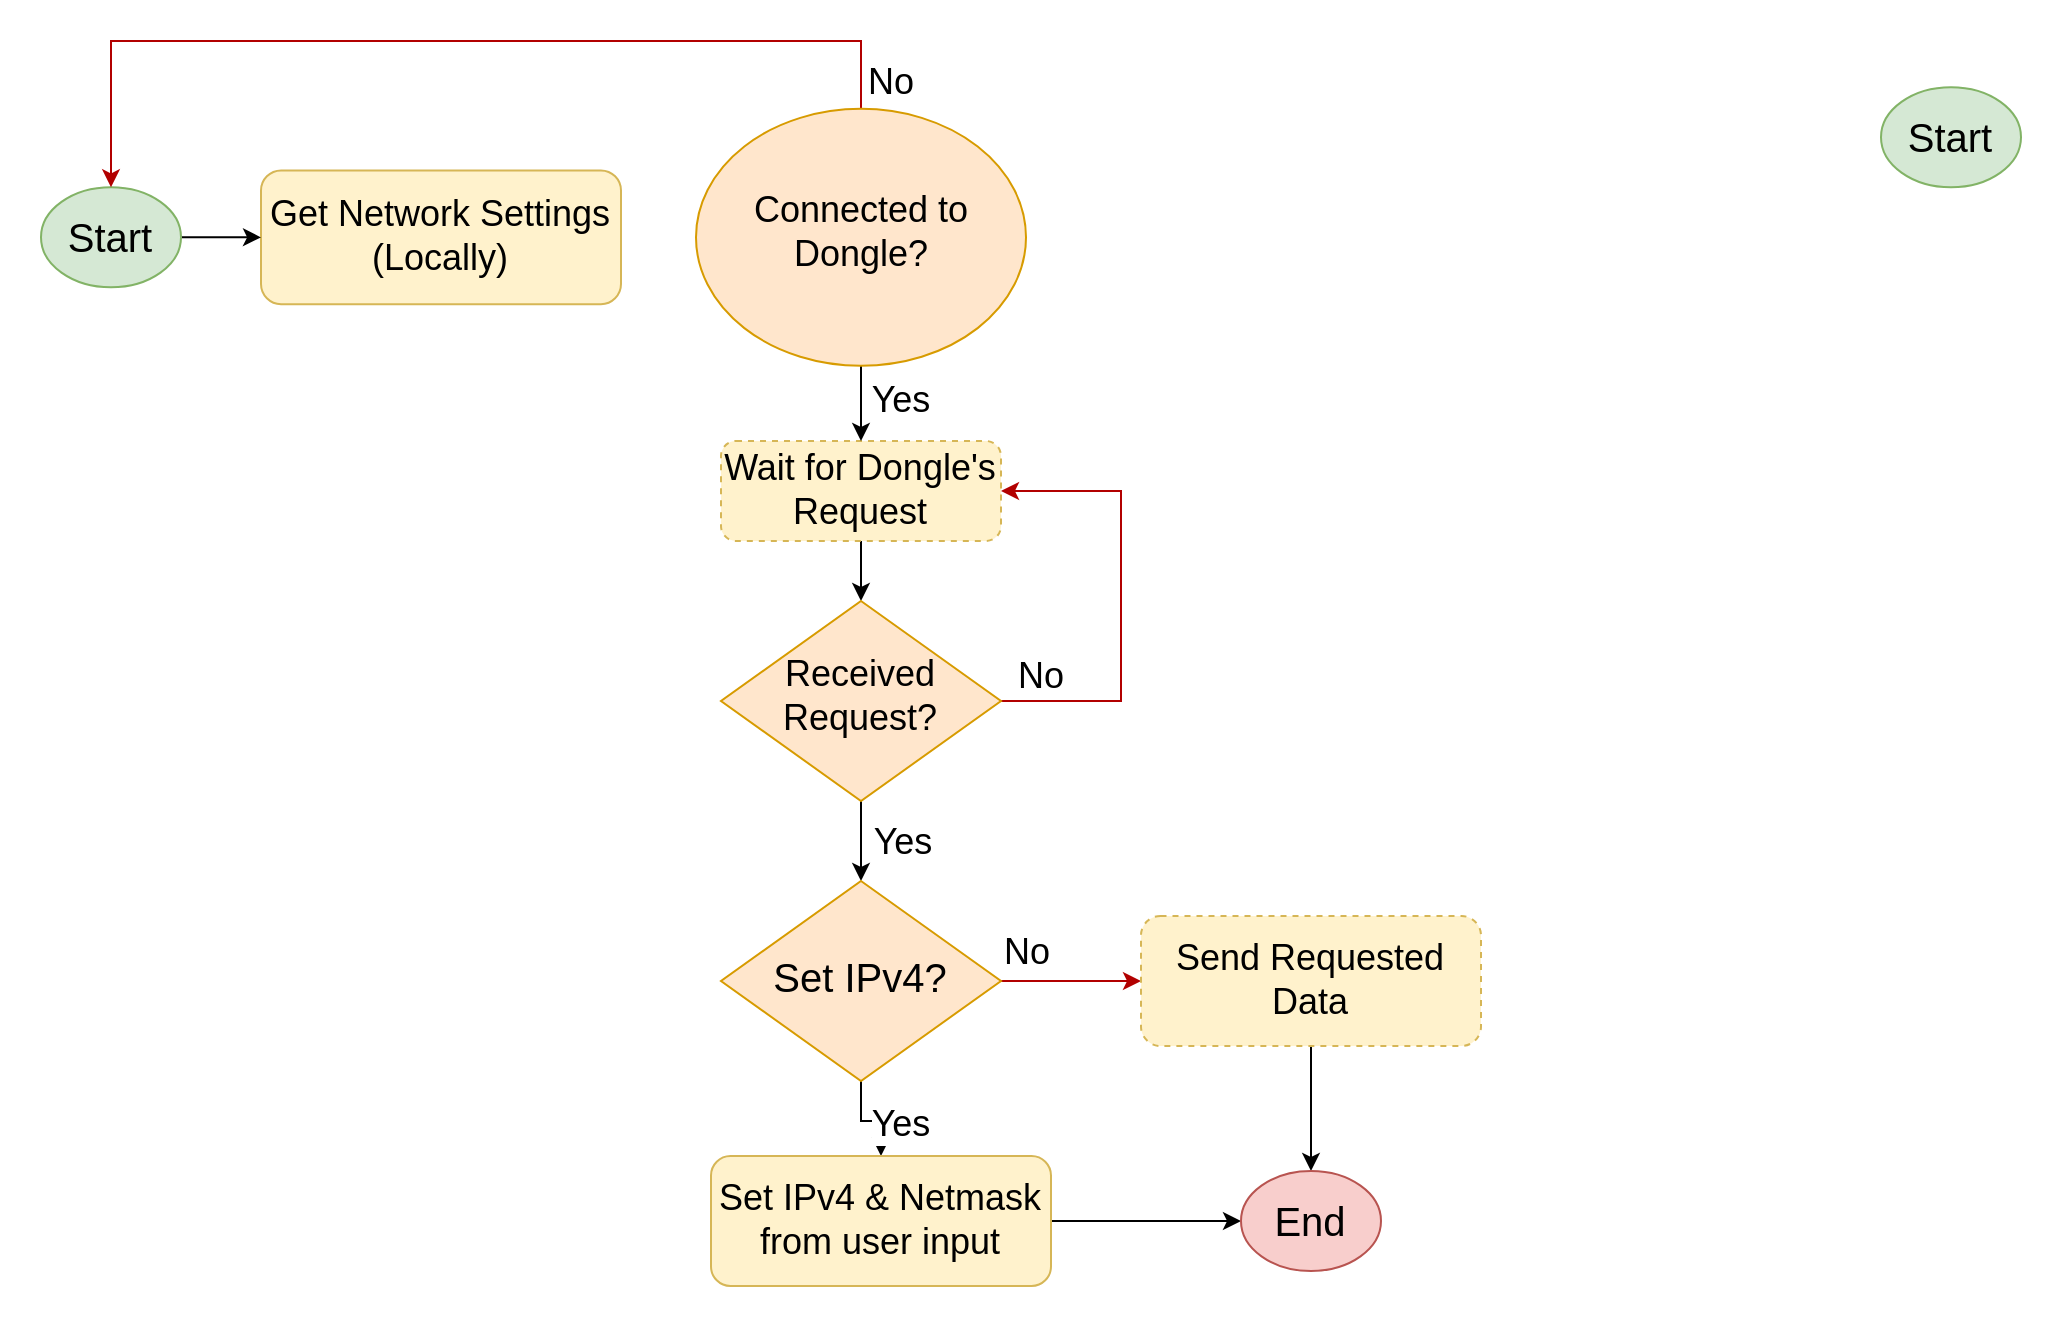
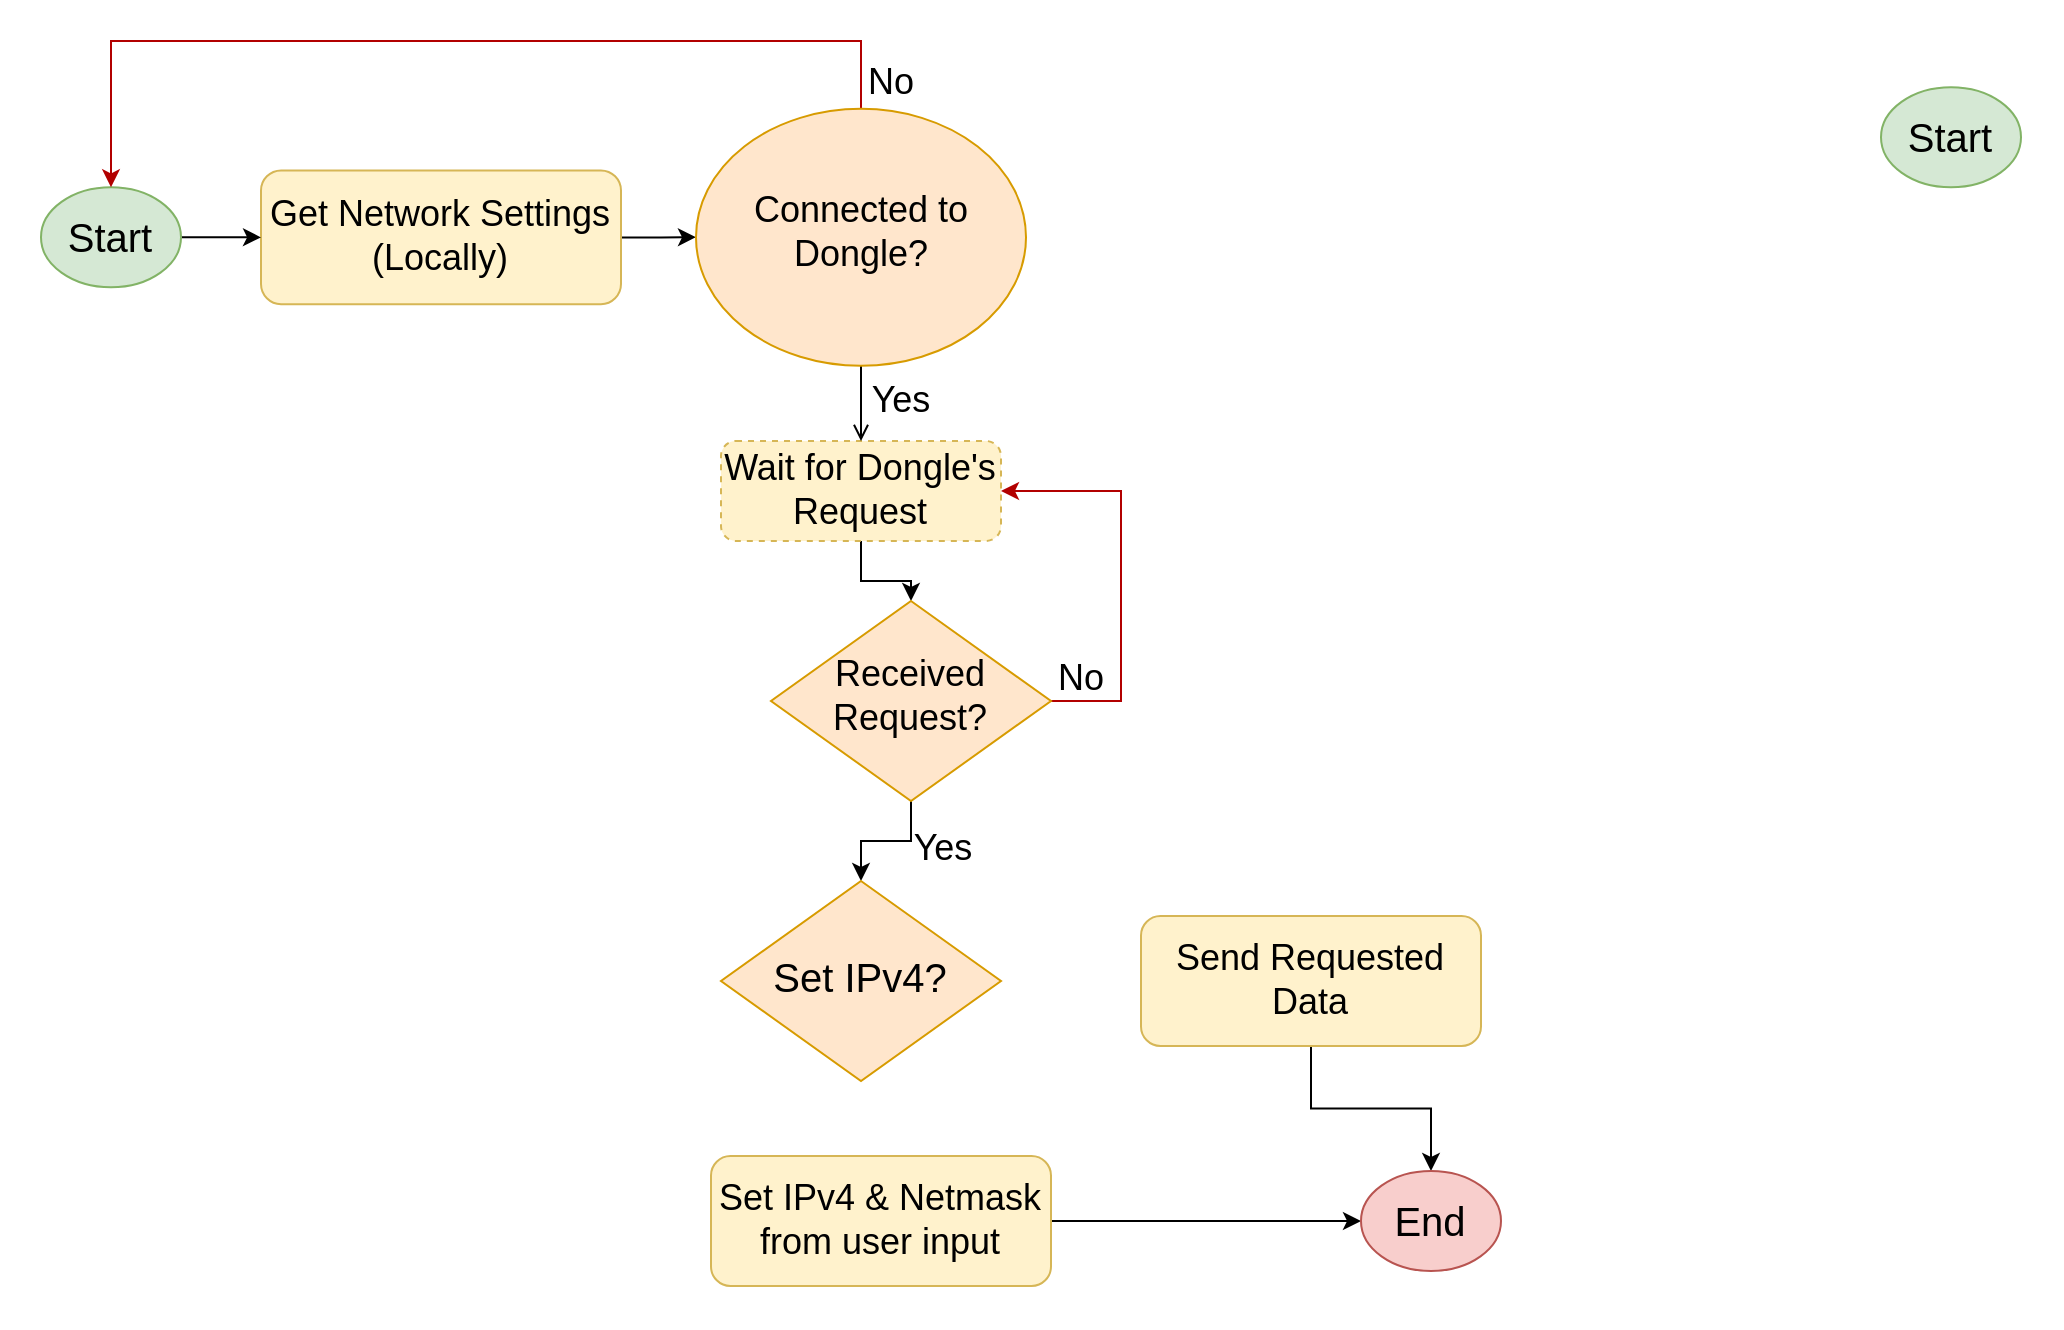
  <mxCell id="0" />
  <mxCell id="1" parent="0" />
+ <mxCell id="2" value="" style="edgeStyle=orthogonalEdgeStyle;rounded=0;orthogonalLoop=1;jettySize=auto;html=1;" edge="1" parent="1" source="3" target="25"><mxGeometry relative="1" as="geometry" /></mxCell>
  <mxCell id="3" value="Get Network Settings&lt;br style=&quot;font-size: 18px;&quot;&gt;(Locally)" style="rounded=1;whiteSpace=wrap;html=1;fontSize=18;glass=0;strokeWidth=1;shadow=0;fillColor=#fff2cc;strokeColor=#d6b656;" parent="1" vertex="1"><mxGeometry x="130" y="84.7" width="180" height="66.87" as="geometry" /></mxCell>
  <mxCell id="4" value="" style="edgeStyle=orthogonalEdgeStyle;rounded=0;orthogonalLoop=1;jettySize=auto;html=1;" edge="1" parent="1" source="5" target="12"><mxGeometry relative="1" as="geometry" /></mxCell>
  <mxCell id="5" value="Wait for Dongle's Request" style="rounded=1;whiteSpace=wrap;html=1;fontSize=18;glass=0;strokeWidth=1;shadow=0;fillColor=#fff2cc;strokeColor=#d6b656;dashed=1;" vertex="1" parent="1"><mxGeometry x="360" y="220" width="140" height="50" as="geometry" /></mxCell>
  <mxCell id="6" value="" style="edgeStyle=orthogonalEdgeStyle;rounded=0;orthogonalLoop=1;jettySize=auto;html=1;" edge="1" parent="1" source="7" target="3"><mxGeometry relative="1" as="geometry" /></mxCell>
  <mxCell id="7" value="Start" style="ellipse;whiteSpace=wrap;html=1;fillColor=#d5e8d4;strokeColor=#82b366;fontSize=20;" vertex="1" parent="1"><mxGeometry x="20" y="93.14" width="70" height="50" as="geometry" /></mxCell>
  <mxCell id="8" style="edgeStyle=orthogonalEdgeStyle;rounded=0;orthogonalLoop=1;jettySize=auto;html=1;entryX=1;entryY=0.5;entryDx=0;entryDy=0;fillColor=#e51400;strokeColor=#B20000;" edge="1" parent="1" source="12" target="5"><mxGeometry relative="1" as="geometry"><Array as="points"><mxPoint x="560" y="350" /><mxPoint x="560" y="245" /></Array></mxGeometry></mxCell>
  <mxCell id="9" value="No" style="edgeLabel;html=1;align=center;verticalAlign=middle;resizable=0;points=[];fontSize=18;" vertex="1" connectable="0" parent="8"><mxGeometry x="-0.65" y="1" relative="1" as="geometry"><mxPoint x="-19.31" y="-11.03" as="offset" /></mxGeometry></mxCell>
  <mxCell id="10" value="" style="edgeStyle=orthogonalEdgeStyle;rounded=0;orthogonalLoop=1;jettySize=auto;html=1;fontSize=18;" edge="1" parent="1" source="12" target="17"><mxGeometry relative="1" as="geometry" /></mxCell>
  <mxCell id="11" value="Yes" style="edgeLabel;html=1;align=center;verticalAlign=middle;resizable=0;points=[];fontSize=18;" vertex="1" connectable="0" parent="10"><mxGeometry x="-0.192" y="-1" relative="1" as="geometry"><mxPoint x="21" y="4.14" as="offset" /></mxGeometry></mxCell>
- <mxCell id="12" value="Received Request?" style="rhombus;whiteSpace=wrap;html=1;shadow=0;fontFamily=Helvetica;fontSize=18;align=center;strokeWidth=1;spacing=6;spacingTop=-4;fillColor=#ffe6cc;strokeColor=#d79b00;" vertex="1" parent="1"><mxGeometry x="360" y="300" width="140" height="100" as="geometry" /></mxCell>
- <mxCell id="13" value="" style="edgeStyle=orthogonalEdgeStyle;rounded=0;orthogonalLoop=1;jettySize=auto;html=1;fontSize=18;fillColor=#e51400;strokeColor=#B20000;" edge="1" parent="1" source="17" target="19"><mxGeometry relative="1" as="geometry" /></mxCell>
- <mxCell id="14" value="No" style="edgeLabel;html=1;align=center;verticalAlign=middle;resizable=0;points=[];fontSize=18;" vertex="1" connectable="0" parent="13"><mxGeometry x="-0.313" relative="1" as="geometry"><mxPoint x="-11.03" y="-15" as="offset" /></mxGeometry></mxCell>
- <mxCell id="15" value="" style="edgeStyle=orthogonalEdgeStyle;rounded=0;orthogonalLoop=1;jettySize=auto;html=1;fontSize=18;" edge="1" parent="1" source="17" target="21"><mxGeometry relative="1" as="geometry" /></mxCell>
- <mxCell id="16" value="Yes" style="edgeLabel;html=1;align=center;verticalAlign=middle;resizable=0;points=[];fontSize=18;" vertex="1" connectable="0" parent="15"><mxGeometry x="-0.183" relative="1" as="geometry"><mxPoint x="19.97" y="2.78" as="offset" /></mxGeometry></mxCell>
+ <mxCell id="12" value="Received Request?" style="rhombus;whiteSpace=wrap;html=1;shadow=0;fontFamily=Helvetica;fontSize=18;align=center;strokeWidth=1;spacing=6;spacingTop=-4;fillColor=#ffe6cc;strokeColor=#d79b00;" vertex="1" parent="1"><mxGeometry x="385" y="300" width="140" height="100" as="geometry" /></mxCell>
  <mxCell id="17" value="Set IPv4?" style="rhombus;whiteSpace=wrap;html=1;shadow=0;fontFamily=Helvetica;fontSize=20;align=center;strokeWidth=1;spacing=6;spacingTop=-4;fillColor=#ffe6cc;strokeColor=#d79b00;" vertex="1" parent="1"><mxGeometry x="360" y="440" width="140" height="100" as="geometry" /></mxCell>
  <mxCell id="18" value="" style="edgeStyle=orthogonalEdgeStyle;rounded=0;orthogonalLoop=1;jettySize=auto;html=1;fontSize=18;" edge="1" parent="1" source="19" target="27"><mxGeometry relative="1" as="geometry" /></mxCell>
- <mxCell id="19" value="Send Requested Data" style="rounded=1;whiteSpace=wrap;html=1;fontSize=18;glass=0;strokeWidth=1;shadow=0;fillColor=#fff2cc;strokeColor=#d6b656;dashed=1;" vertex="1" parent="1"><mxGeometry x="570" y="457.5" width="170" height="65" as="geometry" /></mxCell>
+ <mxCell id="19" value="Send Requested Data" style="rounded=1;whiteSpace=wrap;html=1;fontSize=18;glass=0;strokeWidth=1;shadow=0;fillColor=#fff2cc;strokeColor=#d6b656;" vertex="1" parent="1"><mxGeometry x="570" y="457.5" width="170" height="65" as="geometry" /></mxCell>
  <mxCell id="20" value="" style="edgeStyle=orthogonalEdgeStyle;rounded=0;orthogonalLoop=1;jettySize=auto;html=1;fontSize=18;entryX=0;entryY=0.5;entryDx=0;entryDy=0;" edge="1" parent="1" source="21" target="27"><mxGeometry relative="1" as="geometry"><mxPoint x="595" y="622.5" as="targetPoint" /></mxGeometry></mxCell>
  <mxCell id="21" value="Set IPv4 &amp;amp; Netmask&lt;br&gt;from user input" style="rounded=1;whiteSpace=wrap;html=1;fontSize=18;glass=0;strokeWidth=1;shadow=0;fillColor=#fff2cc;strokeColor=#d6b656;" vertex="1" parent="1"><mxGeometry x="355" y="577.5" width="170" height="65" as="geometry" /></mxCell>
- <mxCell id="22" value="" style="edgeStyle=orthogonalEdgeStyle;rounded=0;orthogonalLoop=1;jettySize=auto;html=1;" edge="1" parent="1" source="25" target="5"><mxGeometry relative="1" as="geometry" /></mxCell>
+ <mxCell id="22" value="" style="edgeStyle=orthogonalEdgeStyle;rounded=0;orthogonalLoop=1;jettySize=auto;html=1;endArrow=open;" edge="1" parent="1" source="25" target="5"><mxGeometry relative="1" as="geometry" /></mxCell>
  <mxCell id="23" value="" style="edgeStyle=orthogonalEdgeStyle;rounded=0;orthogonalLoop=1;jettySize=auto;html=1;entryX=0.5;entryY=0;entryDx=0;entryDy=0;fillColor=#e51400;strokeColor=#B20000;" edge="1" parent="1" source="25" target="7"><mxGeometry relative="1" as="geometry"><mxPoint x="120" y="140" as="targetPoint" /><Array as="points"><mxPoint x="430" y="20" /><mxPoint x="55" y="20" /></Array></mxGeometry></mxCell>
  <mxCell id="24" value="No" style="edgeLabel;html=1;align=center;verticalAlign=middle;resizable=0;points=[];fontSize=18;" vertex="1" connectable="0" parent="23"><mxGeometry x="-0.701" y="-1" relative="1" as="geometry"><mxPoint x="53" y="21" as="offset" /></mxGeometry></mxCell>
  <mxCell id="25" value="Connected to Dongle?" style="ellipse;whiteSpace=wrap;html=1;shadow=0;fontFamily=Helvetica;fontSize=18;align=center;strokeWidth=1;spacing=6;spacingTop=-4;fillColor=#ffe6cc;strokeColor=#d79b00;" vertex="1" parent="1"><mxGeometry x="347.5" y="53.92" width="165" height="128.43" as="geometry" /></mxCell>
  <mxCell id="26" value="Yes&lt;br style=&quot;font-size: 18px;&quot;&gt;" style="text;html=1;align=center;verticalAlign=middle;resizable=0;points=[];autosize=1;fontSize=18;" vertex="1" parent="1"><mxGeometry x="430" y="184.7" width="40" height="30" as="geometry" /></mxCell>
- <mxCell id="27" value="End" style="ellipse;whiteSpace=wrap;html=1;fillColor=#f8cecc;strokeColor=#b85450;fontSize=20;" vertex="1" parent="1"><mxGeometry x="620" y="585" width="70" height="50" as="geometry" /></mxCell>
+ <mxCell id="27" value="End" style="ellipse;whiteSpace=wrap;html=1;fillColor=#f8cecc;strokeColor=#b85450;fontSize=20;" vertex="1" parent="1"><mxGeometry x="680" y="585" width="70" height="50" as="geometry" /></mxCell>
  <mxCell id="28" value="Start" style="ellipse;whiteSpace=wrap;html=1;fillColor=#d5e8d4;strokeColor=#82b366;fontSize=20;" vertex="1" parent="1"><mxGeometry x="940" y="43.14" width="70" height="50" as="geometry" /></mxCell>
